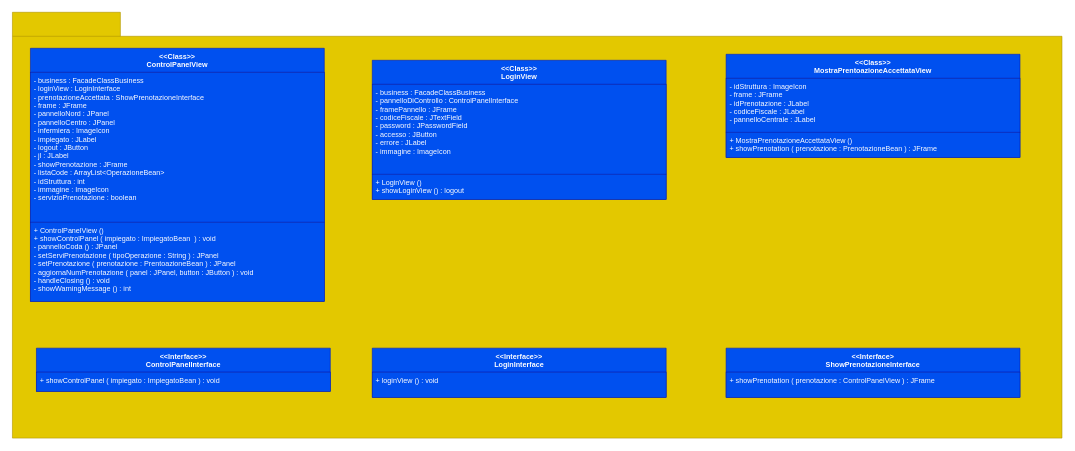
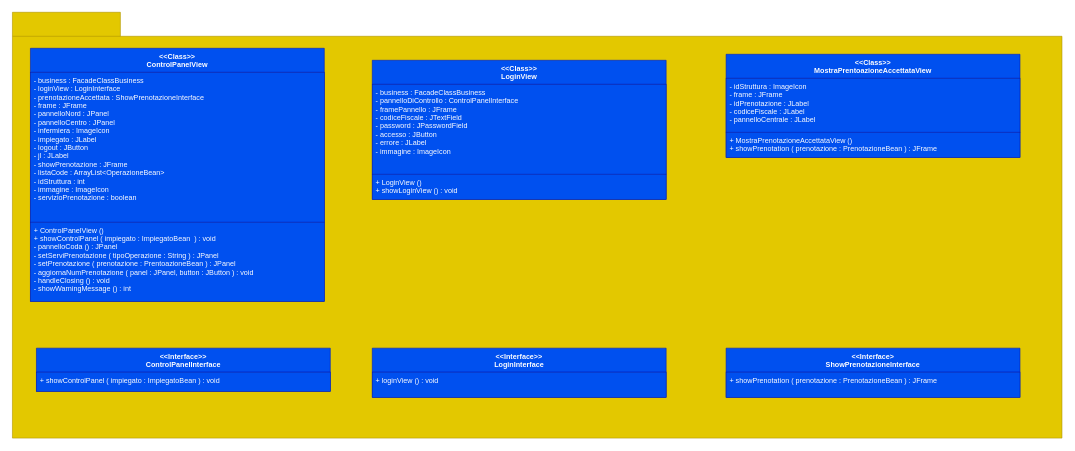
  <mxCell id="0" />
  <mxCell id="1" parent="0" />
  <mxCell id="2" value="" style="shape=folder;fontStyle=1;spacingTop=10;tabWidth=180;tabHeight=40;tabPosition=left;html=1;fillColor=#e3c800;strokeColor=#B09500;fontColor=#ffffff;" parent="1" vertex="1"><mxGeometry x="20" y="20" width="1750" height="710" as="geometry" /></mxCell>
  <mxCell id="3" value="&lt;&lt;Class&gt;&gt;&#10;ControlPanelView" style="swimlane;fontStyle=1;align=center;verticalAlign=top;childLayout=stackLayout;horizontal=1;startSize=40;horizontalStack=0;resizeParent=1;resizeParentMax=0;resizeLast=0;collapsible=1;marginBottom=0;fillColor=#0050ef;strokeColor=#001DBC;fontColor=#ffffff;" parent="1" vertex="1"><mxGeometry x="50" y="80" width="490" height="422" as="geometry" /></mxCell>
  <mxCell id="4" value="- business : FacadeClassBusiness&#10;- loginView : LoginInterface&#10;- prenotazioneAccettata : ShowPrenotazioneInterface&#10;- frame : JFrame&#10;- pannelloNord : JPanel&#10;- pannelloCentro : JPanel&#10;- infermiera : ImageIcon&#10;- impiegato : JLabel&#10;- logout : JButton&#10;- jl : JLabel&#10;- showPrenotazione : JFrame&#10;- listaCode : ArrayList&lt;OperazioneBean&gt;&#10;- idStruttura : int&#10;- immagine : ImageIcon&#10;- servizioPrenotazione : boolean" style="text;strokeColor=#001DBC;fillColor=#0050ef;align=left;verticalAlign=top;spacingLeft=4;spacingRight=4;overflow=hidden;rotatable=0;points=[[0,0.5],[1,0.5]];portConstraint=eastwest;fontColor=#ffffff;" parent="3" vertex="1"><mxGeometry y="40" width="490" height="250" as="geometry" /></mxCell>
  <mxCell id="5" value="+ ControlPanelView ()&#10;+ showControlPanel ( impiegato : ImpiegatoBean  ) : void&#10;- pannelloCoda () : JPanel&#10;- setServiPrenotazione ( tipoOperazione : String ) : JPanel&#10;- setPrenotazione ( prenotazione : PrentoazioneBean ) : JPanel&#10;- aggiornaNumPrenotazione ( panel : JPanel, button : JButton ) : void&#10;- handleClosing () : void&#10;- showWarningMessage () : int" style="text;strokeColor=#001DBC;fillColor=#0050ef;align=left;verticalAlign=top;spacingLeft=4;spacingRight=4;overflow=hidden;rotatable=0;points=[[0,0.5],[1,0.5]];portConstraint=eastwest;fontColor=#ffffff;" parent="3" vertex="1"><mxGeometry y="290" width="490" height="132" as="geometry" /></mxCell>
  <mxCell id="6" value="&lt;&lt;Class&gt;&gt;&#10;MostraPrentoazioneAccettataView" style="swimlane;fontStyle=1;align=center;verticalAlign=top;childLayout=stackLayout;horizontal=1;startSize=40;horizontalStack=0;resizeParent=1;resizeParentMax=0;resizeLast=0;collapsible=1;marginBottom=0;fillColor=#0050ef;strokeColor=#001DBC;fontColor=#ffffff;" parent="1" vertex="1"><mxGeometry x="1210" y="90" width="490" height="172" as="geometry" /></mxCell>
  <mxCell id="7" value="- idStruttura : ImageIcon&#10;- frame : JFrame&#10;- idPrenotazione : JLabel&#10;- codiceFiscale : JLabel&#10;- pannelloCentrale : JLabel&#10;" style="text;strokeColor=#001DBC;fillColor=#0050ef;align=left;verticalAlign=top;spacingLeft=4;spacingRight=4;overflow=hidden;rotatable=0;points=[[0,0.5],[1,0.5]];portConstraint=eastwest;fontColor=#ffffff;" parent="6" vertex="1"><mxGeometry y="40" width="490" height="90" as="geometry" /></mxCell>
  <mxCell id="8" value="+ MostraPrenotazioneAccettataView ()&#10;+ showPrenotation ( prenotazione : PrenotazioneBean ) : JFrame" style="text;strokeColor=#001DBC;fillColor=#0050ef;align=left;verticalAlign=top;spacingLeft=4;spacingRight=4;overflow=hidden;rotatable=0;points=[[0,0.5],[1,0.5]];portConstraint=eastwest;fontColor=#ffffff;" parent="6" vertex="1"><mxGeometry y="130" width="490" height="42" as="geometry" /></mxCell>
  <mxCell id="9" value="&lt;&lt;Interface&gt;&gt;&#10;LoginInterface" style="swimlane;fontStyle=1;align=center;verticalAlign=top;childLayout=stackLayout;horizontal=1;startSize=40;horizontalStack=0;resizeParent=1;resizeParentMax=0;resizeLast=0;collapsible=1;marginBottom=0;fillColor=#0050ef;strokeColor=#001DBC;fontColor=#ffffff;" parent="1" vertex="1"><mxGeometry x="620" y="580" width="490" height="82" as="geometry" /></mxCell>
  <mxCell id="10" value="+ loginView () : void" style="text;strokeColor=#001DBC;fillColor=#0050ef;align=left;verticalAlign=top;spacingLeft=4;spacingRight=4;overflow=hidden;rotatable=0;points=[[0,0.5],[1,0.5]];portConstraint=eastwest;fontColor=#ffffff;" parent="9" vertex="1"><mxGeometry y="40" width="490" height="42" as="geometry" /></mxCell>
  <mxCell id="11" value="&lt;&lt;Interface&gt;&gt;&#10;ControlPanelInterface" style="swimlane;fontStyle=1;align=center;verticalAlign=top;childLayout=stackLayout;horizontal=1;startSize=40;horizontalStack=0;resizeParent=1;resizeParentMax=0;resizeLast=0;collapsible=1;marginBottom=0;fillColor=#0050ef;strokeColor=#001DBC;fontColor=#ffffff;" parent="1" vertex="1"><mxGeometry x="60" y="580" width="490" height="72" as="geometry" /></mxCell>
  <mxCell id="12" value="+ showControlPanel ( impiegato : ImpiegatoBean ) : void" style="text;strokeColor=#001DBC;fillColor=#0050ef;align=left;verticalAlign=top;spacingLeft=4;spacingRight=4;overflow=hidden;rotatable=0;points=[[0,0.5],[1,0.5]];portConstraint=eastwest;fontColor=#ffffff;" parent="11" vertex="1"><mxGeometry y="40" width="490" height="32" as="geometry" /></mxCell>
  <mxCell id="13" value="&lt;&lt;Interface&gt;&#10;ShowPrenotazioneInterface" style="swimlane;fontStyle=1;align=center;verticalAlign=top;childLayout=stackLayout;horizontal=1;startSize=40;horizontalStack=0;resizeParent=1;resizeParentMax=0;resizeLast=0;collapsible=1;marginBottom=0;fillColor=#0050ef;strokeColor=#001DBC;fontColor=#ffffff;" parent="1" vertex="1"><mxGeometry x="1210" y="580" width="490" height="82" as="geometry" /></mxCell>
- <mxCell id="14" value="+ showPrenotation ( prenotazione : ControlPanelView ) : JFrame" style="text;strokeColor=#001DBC;fillColor=#0050ef;align=left;verticalAlign=top;spacingLeft=4;spacingRight=4;overflow=hidden;rotatable=0;points=[[0,0.5],[1,0.5]];portConstraint=eastwest;fontColor=#ffffff;" parent="13" vertex="1"><mxGeometry y="40" width="490" height="42" as="geometry" /></mxCell>
+ <mxCell id="14" value="+ showPrenotation ( prenotazione : PrenotazioneBean ) : JFrame" style="text;strokeColor=#001DBC;fillColor=#0050ef;align=left;verticalAlign=top;spacingLeft=4;spacingRight=4;overflow=hidden;rotatable=0;points=[[0,0.5],[1,0.5]];portConstraint=eastwest;fontColor=#ffffff;" parent="13" vertex="1"><mxGeometry y="40" width="490" height="42" as="geometry" /></mxCell>
  <mxCell id="15" value="&lt;&lt;Class&gt;&gt;&#10;LoginView" style="swimlane;fontStyle=1;align=center;verticalAlign=top;childLayout=stackLayout;horizontal=1;startSize=40;horizontalStack=0;resizeParent=1;resizeParentMax=0;resizeLast=0;collapsible=1;marginBottom=0;fillColor=#0050ef;strokeColor=#001DBC;fontColor=#ffffff;" parent="1" vertex="1"><mxGeometry x="620" y="100" width="490" height="232" as="geometry" /></mxCell>
  <mxCell id="16" value="- business : FacadeClassBusiness&#10;- pannelloDiControllo : ControlPanelInterface&#10;- framePannello : JFrame&#10;- codiceFiscale : JTextField&#10;- password : JPasswordField&#10;- accesso : JButton&#10;- errore : JLabel&#10;- immagine : ImageIcon" style="text;strokeColor=#001DBC;fillColor=#0050ef;align=left;verticalAlign=top;spacingLeft=4;spacingRight=4;overflow=hidden;rotatable=0;points=[[0,0.5],[1,0.5]];portConstraint=eastwest;fontColor=#ffffff;" parent="15" vertex="1"><mxGeometry y="40" width="490" height="150" as="geometry" /></mxCell>
- <mxCell id="17" value="+ LoginView ()&#10;+ showLoginView () : logout" style="text;strokeColor=#001DBC;fillColor=#0050ef;align=left;verticalAlign=top;spacingLeft=4;spacingRight=4;overflow=hidden;rotatable=0;points=[[0,0.5],[1,0.5]];portConstraint=eastwest;fontColor=#ffffff;" parent="15" vertex="1"><mxGeometry y="190" width="490" height="42" as="geometry" /></mxCell>
+ <mxCell id="17" value="+ LoginView ()&#10;+ showLoginView () : void" style="text;strokeColor=#001DBC;fillColor=#0050ef;align=left;verticalAlign=top;spacingLeft=4;spacingRight=4;overflow=hidden;rotatable=0;points=[[0,0.5],[1,0.5]];portConstraint=eastwest;fontColor=#ffffff;" parent="15" vertex="1"><mxGeometry y="190" width="490" height="42" as="geometry" /></mxCell>
